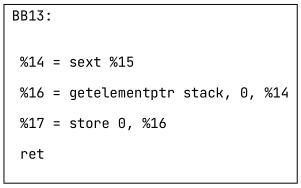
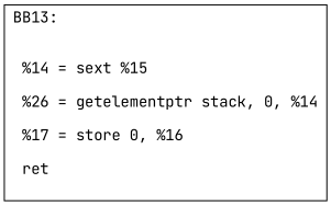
  digraph {
    fontname="JetBrains Mono"
-   n1 [label="{BB13:\l\l\n             %14 = sext %15\l\n             %16 = getelementptr stack, 0, %14\l\n             %17 = store 0, %16\l\n             ret\l\n             }" shape=record fontname="JetBrains Mono"]
+   n1 [label="{BB13:\l\l\n             %14 = sext %15\l\n             %26 = getelementptr stack, 0, %14\l\n             %17 = store 0, %16\l\n             ret\l\n             }" shape=record fontname="JetBrains Mono"]
  }
